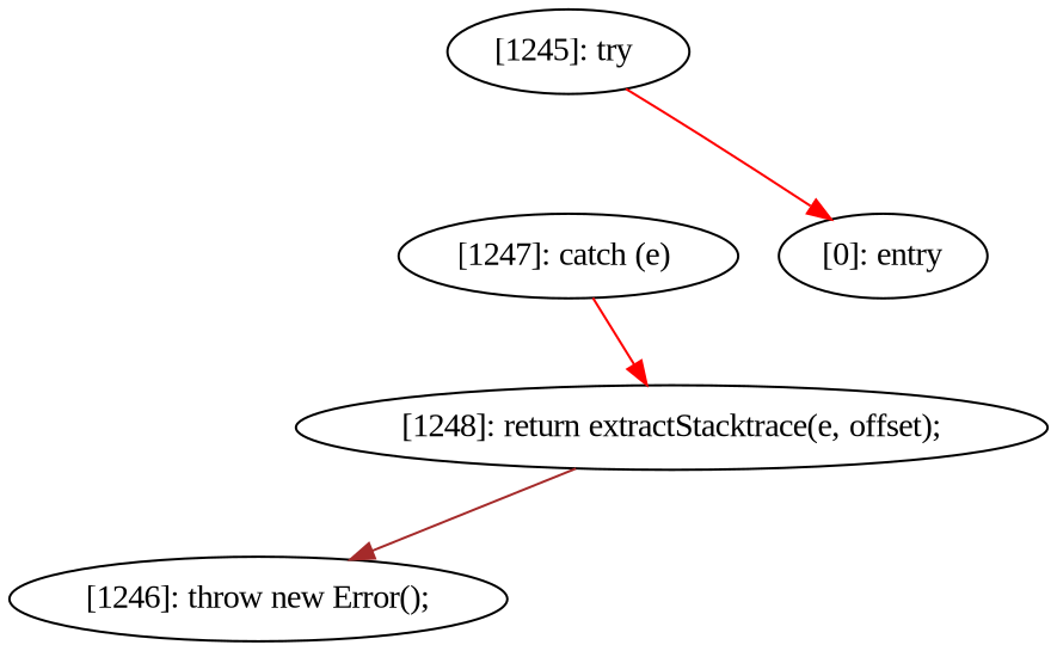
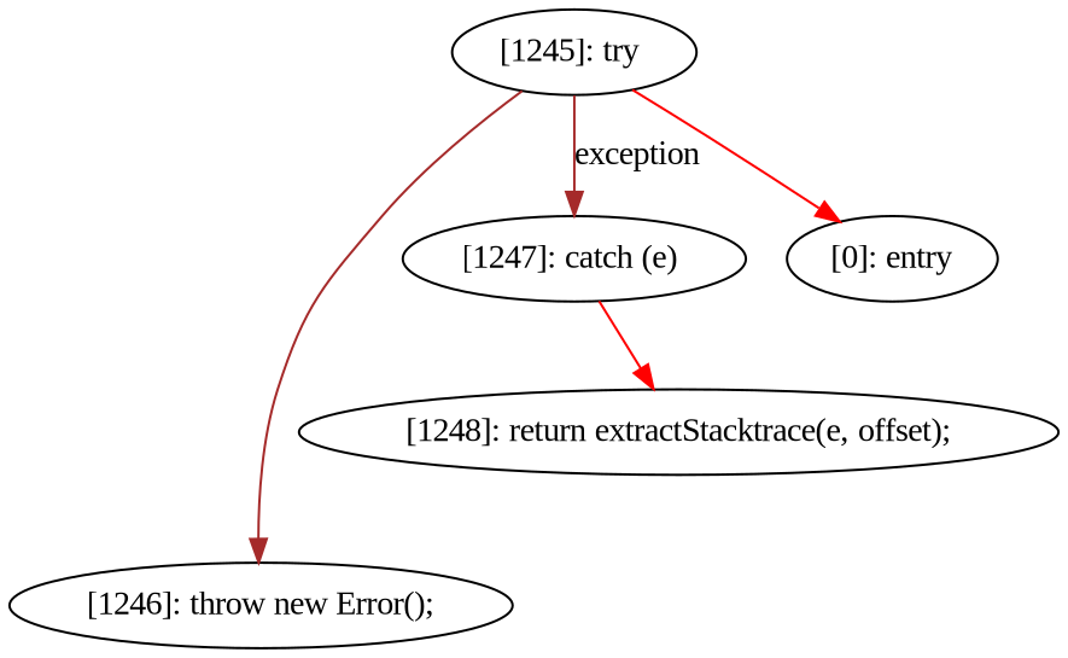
  digraph {
    fontname="Liberation Serif"
    node [fontname="Liberation Serif"]
    edge [color=brown fontname="Liberation Serif"]
    n1 [label="[1245]: try "]
    n2 [label="[1246]: throw new Error();\n"]
    n3 [label="[1247]: catch (e) "]
    n4 [label="[0]: entry"]
    n5 [label="[1248]: return extractStacktrace(e, offset);\n"]
-   n5 -> n2
+   n1 -> n2
+   n1 -> n3 [label=exception]
    n1 -> n4 [color=red]
    n3 -> n5 [color=red]
  }
